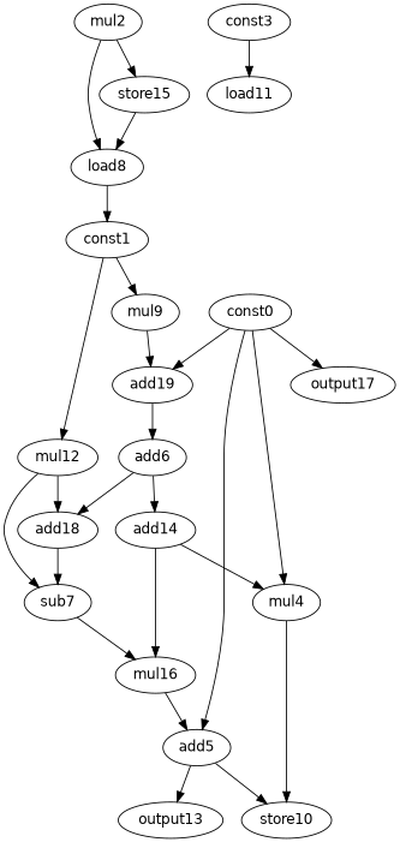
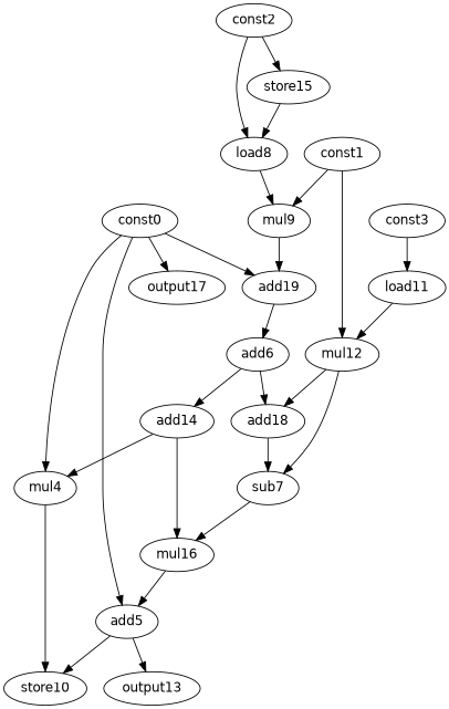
  digraph {
    fontname="DejaVu Sans"
    node [fontname="DejaVu Sans" opcode=add]
    edge [fontname="DejaVu Sans" operand=0]
    const0 [opcode=const]
    mul4 [opcode=mul]
    add5
    output17 [opcode=output]
    add19
    store10 [opcode=store]
    output13 [opcode=output]
    add6
    const1 [opcode=const]
    mul9 [opcode=mul]
    mul12 [opcode=mul]
    add18
    sub7 [opcode=sub]
-   const2 [opcode=const label=mul2]
+   const2 [opcode=const]
    load8 [opcode=load]
    store15 [opcode=store]
    add14
    const3 [opcode=const]
    load11 [opcode=load]
    mul16 [opcode=mul]
    const0 -> mul4
    const0 -> add5 [operand=1]
    const0 -> output17
    const0 -> add19
    mul4 -> store10
    add5 -> store10 [operand=1]
    add5 -> output13
    add19 -> add6 [operand=1]
    add6 -> add18 [operand=1]
    add6 -> add14 [operand=1]
    const1 -> mul9 [operand=1]
    const1 -> mul12
    mul9 -> add19 [operand=1]
    mul12 -> add18
    mul12 -> sub7 [operand=1]
    add18 -> sub7
    sub7 -> mul16 [operand=1]
    const2 -> load8
    const2 -> store15 [operand=1]
-   load8 -> const1
+   load8 -> mul9
    store15 -> load8
    add14 -> mul4 [operand=1]
    add14 -> mul16
    const3 -> load11
+   load11 -> mul12 [operand=1]
    mul16 -> add5
  }
